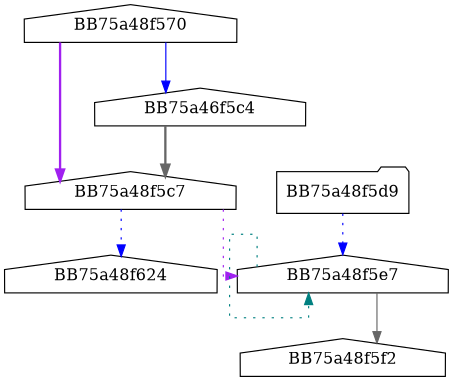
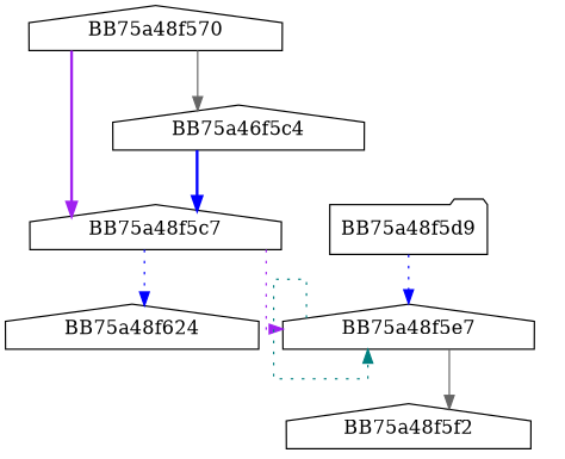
  digraph {
    splines=ortho
    node [shape=house]
    edge [color=blue style=dotted]
    BB75a48f570
    BB75a48f5c7
    n3 [label=BB75a46f5c4]
    BB75a48f624
    BB75a48f5e7
    BB75a48f5d9 [shape=folder]
    BB75a48f5f2
    BB75a48f570 -> BB75a48f5c7 [color=purple style=bold]
-   BB75a48f570 -> n3 [style=solid]
+   BB75a48f570 -> n3 [color=gray40 style=solid]
    BB75a48f5c7 -> BB75a48f624
    BB75a48f5c7 -> BB75a48f5e7 [color=purple]
-   n3 -> BB75a48f5c7 [color=gray40 style=bold]
+   n3 -> BB75a48f5c7 [style=bold]
    BB75a48f5e7 -> BB75a48f5e7 [color=teal]
    BB75a48f5e7 -> BB75a48f5f2 [color=gray40 style=solid]
    BB75a48f5d9 -> BB75a48f5e7
  }
